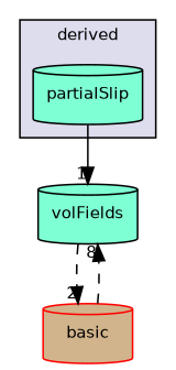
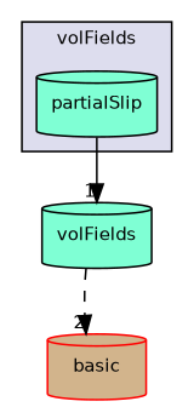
  digraph {
    compound=true
    node [fillcolor=aquamarine fontname=Helvetica fontsize=10 shape=cylinder style=filled]
    edge [labeldistance=1.5 labelfontname=Helvetica labelfontsize=10 style=dashed]
    n1 [label=partialSlip pencolor=black]
    n2 [label=volFields]
    n3 [color=red fillcolor=tan label=basic]
    subgraph cluster_1 {
      bgcolor="#ddddee"
      fontname=Helvetica
      fontsize=10
-     label=derived
+     label=volFields
      pencolor=black
      n1
    }
    n1 -> n2 [headlabel=1 style=solid]
    n2 -> n3 [headlabel=2]
-   n3 -> n2 [headlabel=8]
  }
